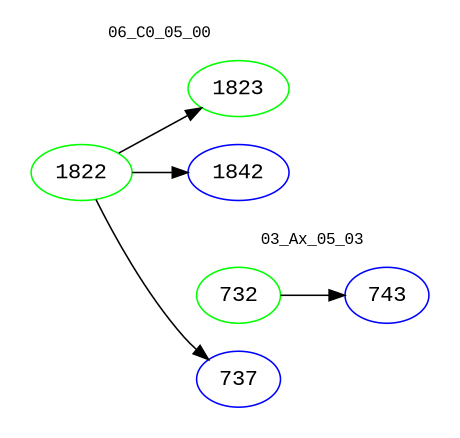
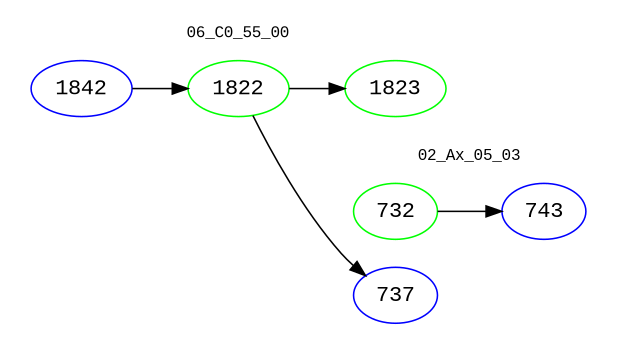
  digraph {
    fontname="Liberation Mono"
    rankdir=LR
    node [color=green fontname="Liberation Mono"]
    edge [color=black fontname="Liberation Mono"]
    n1 [label=732]
    n2 [color=blue label=737]
    n3 [color=blue label=743]
    n4 [label=1822]
    n5 [color=blue label=1842]
    n6 [label=1823]
    subgraph cluster_1 {
      color=white
      fontsize=10
-     label="03_Ax_05_03"
+     label="02_Ax_05_03"
      n1
      n2
      n3
    }
    subgraph cluster_2 {
      color=white
      fontsize=10
-     label="06_C0_05_00"
+     label="06_C0_55_00"
      n4
      n5
      n6
    }
    n1 -> n3
    n4 -> n2
-   n4 -> n5
+   n5 -> n4
    n4 -> n6
  }
